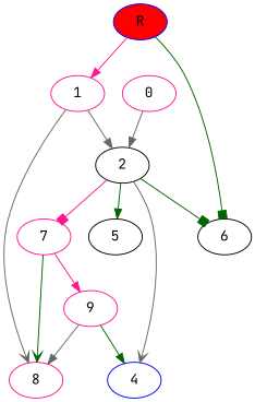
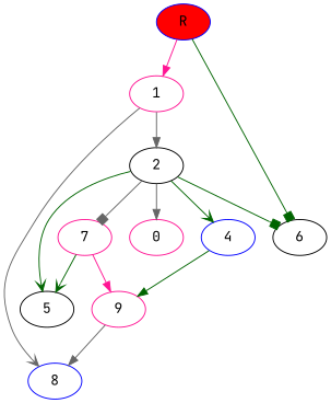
  digraph {
    fontname="JetBrains Mono"
    node [color=deeppink fontname="JetBrains Mono"]
    edge [arrowhead=normal color=gray40 fontname="JetBrains Mono"]
    1
    2 [color=black]
-   8
+   8 [color=blue]
    n4 [label=0]
    4 [color=blue]
    5 [color=black]
    7
    6 [color=black]
    9
    R [color=blue fillcolor="#ff0000" style=filled]
    1 -> 2
    1 -> 8 [arrowhead=vee]
-   n4 -> 2
-   2 -> 4 [arrowhead=vee]
-   2 -> 5 [color=darkgreen]
-   2 -> 7 [arrowhead=box color=deeppink]
+   2 -> n4
+   2 -> 4 [arrowhead=vee color=darkgreen]
+   2 -> 5 [arrowhead=vee color=darkgreen]
+   2 -> 7 [arrowhead=box]
    2 -> 6 [arrowhead=box color=darkgreen]
-   9 -> 4 [color=darkgreen]
-   7 -> 8 [arrowhead=vee color=darkgreen]
+   4 -> 9 [color=darkgreen]
+   7 -> 5 [arrowhead=vee color=darkgreen]
    7 -> 9 [color=deeppink]
    9 -> 8
    R -> 1 [color=deeppink]
    R -> 6 [arrowhead=box color=darkgreen]
  }
